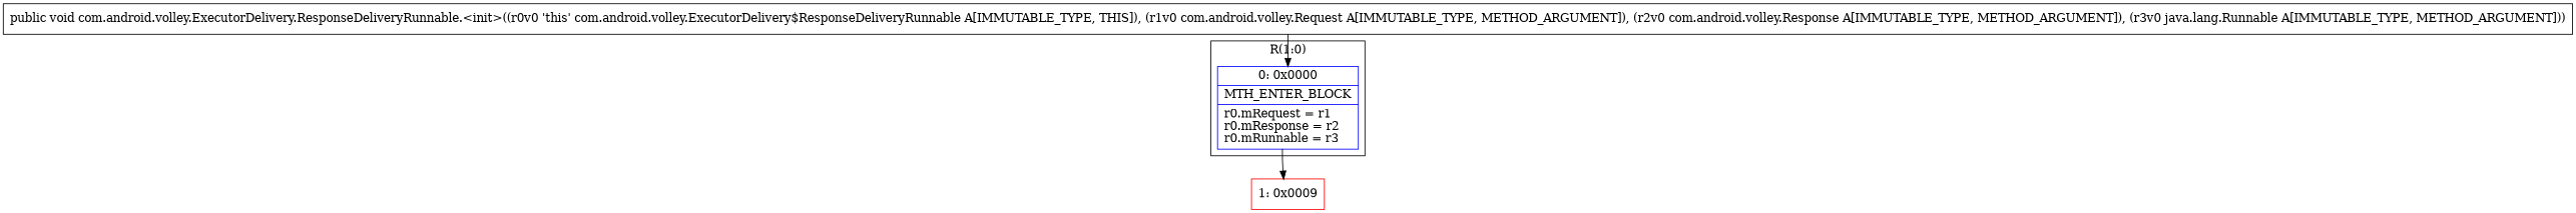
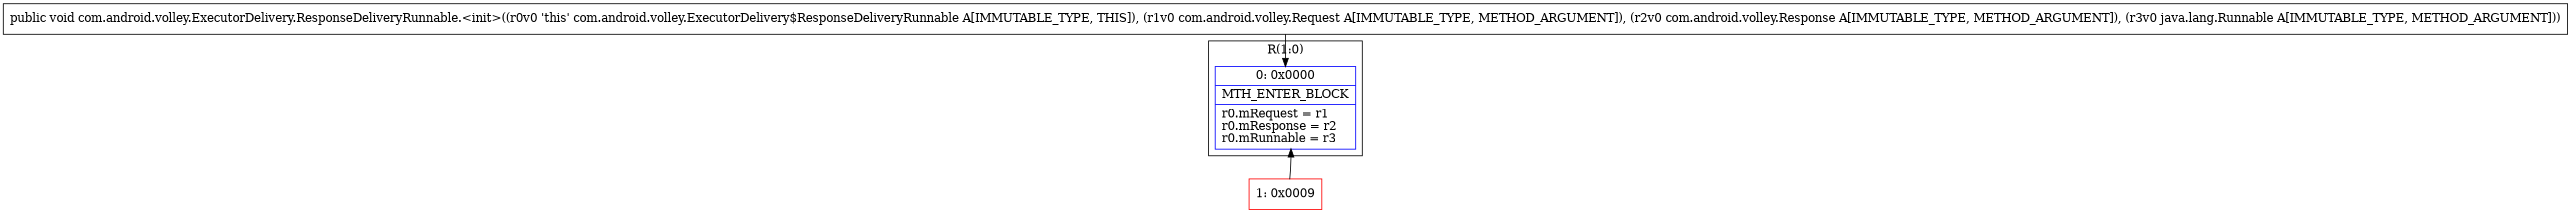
  digraph {
    node [shape=record]
    n1 [color=blue label="{0\:\ 0x0000|MTH_ENTER_BLOCK\l|r0.mRequest = r1\lr0.mResponse = r2\lr0.mRunnable = r3\l}"]
    n2 [color=red label="{1\:\ 0x0009}"]
    n3 [label="{public void com.android.volley.ExecutorDelivery.ResponseDeliveryRunnable.\<init\>((r0v0 'this' com.android.volley.ExecutorDelivery$ResponseDeliveryRunnable A[IMMUTABLE_TYPE, THIS]), (r1v0 com.android.volley.Request A[IMMUTABLE_TYPE, METHOD_ARGUMENT]), (r2v0 com.android.volley.Response A[IMMUTABLE_TYPE, METHOD_ARGUMENT]), (r3v0 java.lang.Runnable A[IMMUTABLE_TYPE, METHOD_ARGUMENT])) }"]
    subgraph cluster_1 {
      label="R(1:0)"
      n1
    }
-   n1 -> n2
+   n2 -> n1
    n3 -> n1
  }
